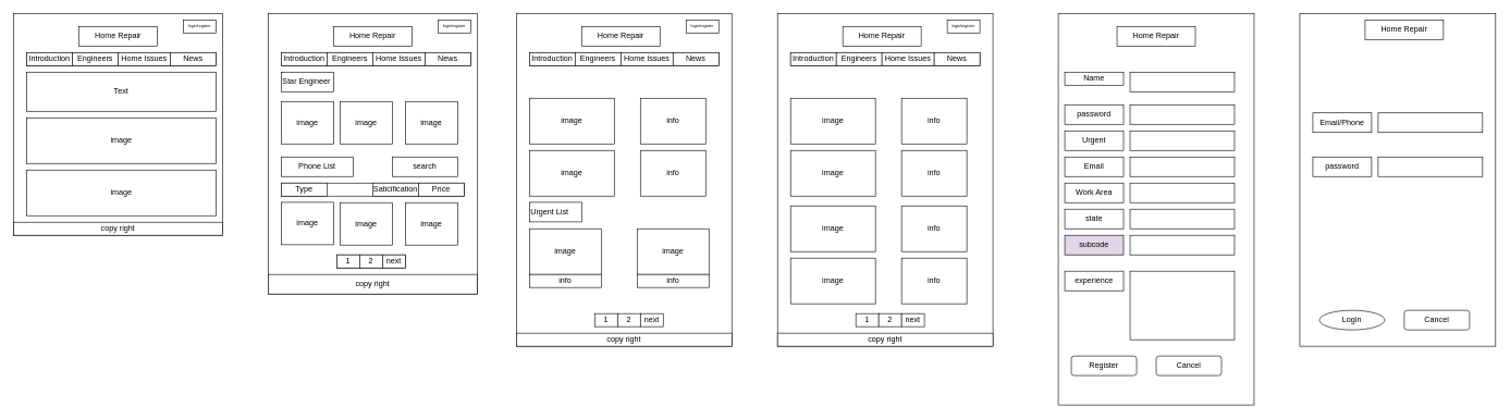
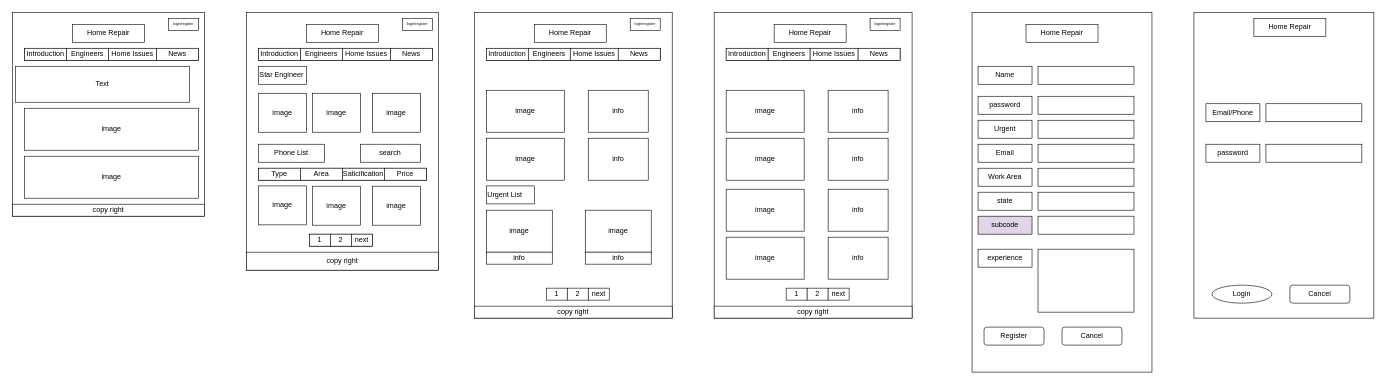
  <mxCell id="0" />
  <mxCell id="1" parent="0" />
  <mxCell id="2" value="" style="rounded=0;whiteSpace=wrap;html=1;" vertex="1" parent="1"><mxGeometry x="20" y="20" width="320" height="340" as="geometry" /></mxCell>
  <mxCell id="3" value="" style="rounded=0;whiteSpace=wrap;html=1;" vertex="1" parent="1"><mxGeometry x="40" y="80" width="290" height="20" as="geometry" /></mxCell>
  <mxCell id="4" value="Introduction" style="rounded=0;whiteSpace=wrap;html=1;" vertex="1" parent="1"><mxGeometry x="40" y="80" width="70" height="20" as="geometry" /></mxCell>
  <mxCell id="5" value="Engineers" style="rounded=0;whiteSpace=wrap;html=1;" vertex="1" parent="1"><mxGeometry x="110" y="80" width="70" height="20" as="geometry" /></mxCell>
  <mxCell id="6" value="Home Issues" style="rounded=0;whiteSpace=wrap;html=1;" vertex="1" parent="1"><mxGeometry x="180" y="80" width="80" height="20" as="geometry" /></mxCell>
  <mxCell id="7" value="News" style="rounded=0;whiteSpace=wrap;html=1;" vertex="1" parent="1"><mxGeometry x="260" y="80" width="70" height="20" as="geometry" /></mxCell>
  <mxCell id="8" value="Home Repair" style="rounded=0;whiteSpace=wrap;html=1;" vertex="1" parent="1"><mxGeometry x="120" y="40" width="120" height="30" as="geometry" /></mxCell>
  <mxCell id="9" value="login/register" style="rounded=0;whiteSpace=wrap;html=1;fontSize=6;" vertex="1" parent="1"><mxGeometry x="280" y="30" width="50" height="20" as="geometry" /></mxCell>
- <mxCell id="10" value="Text" style="rounded=0;whiteSpace=wrap;html=1;" vertex="1" parent="1"><mxGeometry x="40" y="110" width="290" height="60" as="geometry" /></mxCell>
+ <mxCell id="10" value="Text" style="rounded=0;whiteSpace=wrap;html=1;" vertex="1" parent="1"><mxGeometry x="25" y="110" width="290" height="60" as="geometry" /></mxCell>
  <mxCell id="11" value="image" style="rounded=0;whiteSpace=wrap;html=1;" vertex="1" parent="1"><mxGeometry x="40" y="180" width="290" height="70" as="geometry" /></mxCell>
  <mxCell id="12" value="copy right" style="rounded=0;whiteSpace=wrap;html=1;" vertex="1" parent="1"><mxGeometry x="20" y="340" width="320" height="20" as="geometry" /></mxCell>
  <mxCell id="13" value="image" style="rounded=0;whiteSpace=wrap;html=1;" vertex="1" parent="1"><mxGeometry x="40" y="260" width="290" height="70" as="geometry" /></mxCell>
  <mxCell id="14" value="" style="rounded=0;whiteSpace=wrap;html=1;" vertex="1" parent="1"><mxGeometry x="410" y="20" width="320" height="430" as="geometry" /></mxCell>
  <mxCell id="15" value="" style="rounded=0;whiteSpace=wrap;html=1;" vertex="1" parent="1"><mxGeometry x="430" y="80" width="290" height="20" as="geometry" /></mxCell>
  <mxCell id="16" value="Introduction" style="rounded=0;whiteSpace=wrap;html=1;" vertex="1" parent="1"><mxGeometry x="430" y="80" width="70" height="20" as="geometry" /></mxCell>
  <mxCell id="17" value="Engineers" style="rounded=0;whiteSpace=wrap;html=1;" vertex="1" parent="1"><mxGeometry x="500" y="80" width="70" height="20" as="geometry" /></mxCell>
  <mxCell id="18" value="Home Issues" style="rounded=0;whiteSpace=wrap;html=1;" vertex="1" parent="1"><mxGeometry x="570" y="80" width="80" height="20" as="geometry" /></mxCell>
  <mxCell id="19" value="News" style="rounded=0;whiteSpace=wrap;html=1;" vertex="1" parent="1"><mxGeometry x="650" y="80" width="70" height="20" as="geometry" /></mxCell>
  <mxCell id="20" value="Home Repair" style="rounded=0;whiteSpace=wrap;html=1;" vertex="1" parent="1"><mxGeometry x="510" y="40" width="120" height="30" as="geometry" /></mxCell>
  <mxCell id="21" value="login/register" style="rounded=0;whiteSpace=wrap;html=1;fontSize=6;" vertex="1" parent="1"><mxGeometry x="670" y="30" width="50" height="20" as="geometry" /></mxCell>
  <mxCell id="22" value="image" style="rounded=0;whiteSpace=wrap;html=1;" vertex="1" parent="1"><mxGeometry x="430" y="155" width="80" height="65" as="geometry" /></mxCell>
  <mxCell id="23" value="copy right" style="rounded=0;whiteSpace=wrap;html=1;" vertex="1" parent="1"><mxGeometry x="410" y="420" width="320" height="30" as="geometry" /></mxCell>
  <mxCell id="24" value="Phone List" style="rounded=0;whiteSpace=wrap;html=1;" vertex="1" parent="1"><mxGeometry x="430" y="240" width="110" height="30" as="geometry" /></mxCell>
  <mxCell id="25" value="" style="rounded=0;whiteSpace=wrap;html=1;" vertex="1" parent="1"><mxGeometry x="790" y="20" width="330" height="510" as="geometry" /></mxCell>
  <mxCell id="26" value="" style="rounded=0;whiteSpace=wrap;html=1;" vertex="1" parent="1"><mxGeometry x="810" y="80" width="290" height="20" as="geometry" /></mxCell>
  <mxCell id="27" value="Introduction" style="rounded=0;whiteSpace=wrap;html=1;" vertex="1" parent="1"><mxGeometry x="810" y="80" width="70" height="20" as="geometry" /></mxCell>
  <mxCell id="28" value="Engineers" style="rounded=0;whiteSpace=wrap;html=1;" vertex="1" parent="1"><mxGeometry x="880" y="80" width="70" height="20" as="geometry" /></mxCell>
  <mxCell id="29" value="Home Issues" style="rounded=0;whiteSpace=wrap;html=1;" vertex="1" parent="1"><mxGeometry x="950" y="80" width="80" height="20" as="geometry" /></mxCell>
  <mxCell id="30" value="News" style="rounded=0;whiteSpace=wrap;html=1;" vertex="1" parent="1"><mxGeometry x="1030" y="80" width="70" height="20" as="geometry" /></mxCell>
  <mxCell id="31" value="Home Repair" style="rounded=0;whiteSpace=wrap;html=1;" vertex="1" parent="1"><mxGeometry x="890" y="40" width="120" height="30" as="geometry" /></mxCell>
  <mxCell id="32" value="login/register" style="rounded=0;whiteSpace=wrap;html=1;fontSize=6;" vertex="1" parent="1"><mxGeometry x="1050" y="30" width="50" height="20" as="geometry" /></mxCell>
  <mxCell id="33" value="copy right" style="rounded=0;whiteSpace=wrap;html=1;" vertex="1" parent="1"><mxGeometry x="790" y="510" width="330" height="20" as="geometry" /></mxCell>
  <mxCell id="34" value="Star Engineer" style="rounded=0;whiteSpace=wrap;html=1;align=left;" vertex="1" parent="1"><mxGeometry x="430" y="110" width="80" height="30" as="geometry" /></mxCell>
  <mxCell id="35" value="image" style="rounded=0;whiteSpace=wrap;html=1;" vertex="1" parent="1"><mxGeometry x="520" y="155" width="80" height="65" as="geometry" /></mxCell>
  <mxCell id="36" value="image" style="rounded=0;whiteSpace=wrap;html=1;" vertex="1" parent="1"><mxGeometry x="620" y="155" width="80" height="65" as="geometry" /></mxCell>
  <mxCell id="37" value="" style="rounded=0;whiteSpace=wrap;html=1;" vertex="1" parent="1"><mxGeometry x="430" y="280" width="280" height="20" as="geometry" /></mxCell>
  <mxCell id="38" value="Type" style="rounded=0;whiteSpace=wrap;html=1;" vertex="1" parent="1"><mxGeometry x="430" y="280" width="70" height="20" as="geometry" /></mxCell>
+ <mxCell id="39" value="Area" style="rounded=0;whiteSpace=wrap;html=1;" vertex="1" parent="1"><mxGeometry x="500" y="280" width="70" height="20" as="geometry" /></mxCell>
  <mxCell id="40" value="Saticification" style="rounded=0;whiteSpace=wrap;html=1;" vertex="1" parent="1"><mxGeometry x="570" y="280" width="70" height="20" as="geometry" /></mxCell>
  <mxCell id="41" value="Price" style="rounded=0;whiteSpace=wrap;html=1;" vertex="1" parent="1"><mxGeometry x="640" y="280" width="70" height="20" as="geometry" /></mxCell>
  <mxCell id="42" value="image" style="rounded=0;whiteSpace=wrap;html=1;" vertex="1" parent="1"><mxGeometry x="430" y="309.5" width="80" height="65" as="geometry" /></mxCell>
  <mxCell id="43" value="image" style="rounded=0;whiteSpace=wrap;html=1;" vertex="1" parent="1"><mxGeometry x="520" y="310" width="80" height="65" as="geometry" /></mxCell>
  <mxCell id="44" value="image" style="rounded=0;whiteSpace=wrap;html=1;" vertex="1" parent="1"><mxGeometry x="620" y="310" width="80" height="65" as="geometry" /></mxCell>
  <mxCell id="45" value="search" style="rounded=0;whiteSpace=wrap;html=1;" vertex="1" parent="1"><mxGeometry x="600" y="240" width="100" height="30" as="geometry" /></mxCell>
  <mxCell id="46" value="" style="rounded=0;whiteSpace=wrap;html=1;" vertex="1" parent="1"><mxGeometry x="515" y="390" width="105" height="20" as="geometry" /></mxCell>
  <mxCell id="47" value="1" style="rounded=0;whiteSpace=wrap;html=1;" vertex="1" parent="1"><mxGeometry x="515" y="390" width="35" height="20" as="geometry" /></mxCell>
  <mxCell id="48" value="2" style="rounded=0;whiteSpace=wrap;html=1;" vertex="1" parent="1"><mxGeometry x="550" y="390" width="35" height="20" as="geometry" /></mxCell>
  <mxCell id="49" value="next" style="rounded=0;whiteSpace=wrap;html=1;" vertex="1" parent="1"><mxGeometry x="585" y="390" width="35" height="20" as="geometry" /></mxCell>
  <mxCell id="50" value="image" style="rounded=0;whiteSpace=wrap;html=1;" vertex="1" parent="1"><mxGeometry x="810" y="150" width="130" height="70" as="geometry" /></mxCell>
  <mxCell id="51" value="info" style="rounded=0;whiteSpace=wrap;html=1;" vertex="1" parent="1"><mxGeometry x="980" y="150" width="100" height="70" as="geometry" /></mxCell>
  <mxCell id="52" value="image" style="rounded=0;whiteSpace=wrap;html=1;" vertex="1" parent="1"><mxGeometry x="810" y="230" width="130" height="70" as="geometry" /></mxCell>
  <mxCell id="53" value="info" style="rounded=0;whiteSpace=wrap;html=1;" vertex="1" parent="1"><mxGeometry x="980" y="230" width="100" height="70" as="geometry" /></mxCell>
  <mxCell id="54" value="Urgent List" style="rounded=0;whiteSpace=wrap;html=1;align=left;" vertex="1" parent="1"><mxGeometry x="810" y="309.5" width="80" height="30" as="geometry" /></mxCell>
  <mxCell id="55" value="image" style="rounded=0;whiteSpace=wrap;html=1;" vertex="1" parent="1"><mxGeometry x="810" y="350" width="110" height="70" as="geometry" /></mxCell>
  <mxCell id="56" value="image" style="rounded=0;whiteSpace=wrap;html=1;" vertex="1" parent="1"><mxGeometry x="975" y="350" width="110" height="70" as="geometry" /></mxCell>
  <mxCell id="57" value="info" style="rounded=0;whiteSpace=wrap;html=1;" vertex="1" parent="1"><mxGeometry x="810" y="420" width="110" height="20" as="geometry" /></mxCell>
  <mxCell id="58" value="info" style="rounded=0;whiteSpace=wrap;html=1;" vertex="1" parent="1"><mxGeometry x="975" y="420" width="110" height="20" as="geometry" /></mxCell>
  <mxCell id="59" value="1" style="rounded=0;whiteSpace=wrap;html=1;" vertex="1" parent="1"><mxGeometry x="910" y="480" width="35" height="20" as="geometry" /></mxCell>
  <mxCell id="60" value="2" style="rounded=0;whiteSpace=wrap;html=1;" vertex="1" parent="1"><mxGeometry x="945" y="480" width="35" height="20" as="geometry" /></mxCell>
  <mxCell id="61" value="next" style="rounded=0;whiteSpace=wrap;html=1;" vertex="1" parent="1"><mxGeometry x="980" y="480" width="35" height="20" as="geometry" /></mxCell>
  <mxCell id="62" value="" style="rounded=0;whiteSpace=wrap;html=1;" vertex="1" parent="1"><mxGeometry x="1190" y="20" width="330" height="510" as="geometry" /></mxCell>
  <mxCell id="63" value="" style="rounded=0;whiteSpace=wrap;html=1;" vertex="1" parent="1"><mxGeometry x="1210" y="80" width="290" height="20" as="geometry" /></mxCell>
  <mxCell id="64" value="Introduction" style="rounded=0;whiteSpace=wrap;html=1;" vertex="1" parent="1"><mxGeometry x="1210" y="80" width="70" height="20" as="geometry" /></mxCell>
  <mxCell id="65" value="Engineers" style="rounded=0;whiteSpace=wrap;html=1;" vertex="1" parent="1"><mxGeometry x="1280" y="80" width="70" height="20" as="geometry" /></mxCell>
  <mxCell id="66" value="Home Issues" style="rounded=0;whiteSpace=wrap;html=1;" vertex="1" parent="1"><mxGeometry x="1350" y="80" width="80" height="20" as="geometry" /></mxCell>
  <mxCell id="67" value="News" style="rounded=0;whiteSpace=wrap;html=1;" vertex="1" parent="1"><mxGeometry x="1430" y="80" width="70" height="20" as="geometry" /></mxCell>
  <mxCell id="68" value="Home Repair" style="rounded=0;whiteSpace=wrap;html=1;" vertex="1" parent="1"><mxGeometry x="1290" y="40" width="120" height="30" as="geometry" /></mxCell>
  <mxCell id="69" value="login/register" style="rounded=0;whiteSpace=wrap;html=1;fontSize=6;" vertex="1" parent="1"><mxGeometry x="1450" y="30" width="50" height="20" as="geometry" /></mxCell>
  <mxCell id="70" value="copy right" style="rounded=0;whiteSpace=wrap;html=1;" vertex="1" parent="1"><mxGeometry x="1190" y="510" width="330" height="20" as="geometry" /></mxCell>
  <mxCell id="71" value="image" style="rounded=0;whiteSpace=wrap;html=1;" vertex="1" parent="1"><mxGeometry x="1210" y="150" width="130" height="70" as="geometry" /></mxCell>
  <mxCell id="72" value="info" style="rounded=0;whiteSpace=wrap;html=1;" vertex="1" parent="1"><mxGeometry x="1380" y="150" width="100" height="70" as="geometry" /></mxCell>
  <mxCell id="73" value="image" style="rounded=0;whiteSpace=wrap;html=1;" vertex="1" parent="1"><mxGeometry x="1210" y="230" width="130" height="70" as="geometry" /></mxCell>
  <mxCell id="74" value="info" style="rounded=0;whiteSpace=wrap;html=1;" vertex="1" parent="1"><mxGeometry x="1380" y="230" width="100" height="70" as="geometry" /></mxCell>
  <mxCell id="75" value="1" style="rounded=0;whiteSpace=wrap;html=1;" vertex="1" parent="1"><mxGeometry x="1310" y="480" width="35" height="20" as="geometry" /></mxCell>
  <mxCell id="76" value="2" style="rounded=0;whiteSpace=wrap;html=1;" vertex="1" parent="1"><mxGeometry x="1345" y="480" width="35" height="20" as="geometry" /></mxCell>
  <mxCell id="77" value="next" style="rounded=0;whiteSpace=wrap;html=1;" vertex="1" parent="1"><mxGeometry x="1380" y="480" width="35" height="20" as="geometry" /></mxCell>
  <mxCell id="78" value="image" style="rounded=0;whiteSpace=wrap;html=1;" vertex="1" parent="1"><mxGeometry x="1210" y="315" width="130" height="70" as="geometry" /></mxCell>
  <mxCell id="79" value="info" style="rounded=0;whiteSpace=wrap;html=1;" vertex="1" parent="1"><mxGeometry x="1380" y="315" width="100" height="70" as="geometry" /></mxCell>
  <mxCell id="80" value="image" style="rounded=0;whiteSpace=wrap;html=1;" vertex="1" parent="1"><mxGeometry x="1210" y="395" width="130" height="70" as="geometry" /></mxCell>
  <mxCell id="81" value="info" style="rounded=0;whiteSpace=wrap;html=1;" vertex="1" parent="1"><mxGeometry x="1380" y="395" width="100" height="70" as="geometry" /></mxCell>
  <mxCell id="82" value="" style="rounded=0;whiteSpace=wrap;html=1;" vertex="1" parent="1"><mxGeometry x="1620" y="20" width="300" height="600" as="geometry" /></mxCell>
  <mxCell id="83" value="Home Repair" style="rounded=0;whiteSpace=wrap;html=1;" vertex="1" parent="1"><mxGeometry x="1710" y="40" width="120" height="30" as="geometry" /></mxCell>
  <mxCell id="84" value="password" style="rounded=0;whiteSpace=wrap;html=1;" vertex="1" parent="1"><mxGeometry x="1630" y="160" width="90" height="30" as="geometry" /></mxCell>
  <mxCell id="85" value="" style="rounded=0;whiteSpace=wrap;html=1;" vertex="1" parent="1"><mxGeometry x="1730" y="160" width="160" height="30" as="geometry" /></mxCell>
  <mxCell id="86" value="Urgent" style="rounded=0;whiteSpace=wrap;html=1;" vertex="1" parent="1"><mxGeometry x="1630" y="200" width="90" height="30" as="geometry" /></mxCell>
  <mxCell id="87" value="" style="rounded=0;whiteSpace=wrap;html=1;" vertex="1" parent="1"><mxGeometry x="1730" y="200" width="160" height="30" as="geometry" /></mxCell>
  <mxCell id="88" value="Email" style="rounded=0;whiteSpace=wrap;html=1;" vertex="1" parent="1"><mxGeometry x="1630" y="240" width="90" height="30" as="geometry" /></mxCell>
  <mxCell id="89" value="" style="rounded=0;whiteSpace=wrap;html=1;" vertex="1" parent="1"><mxGeometry x="1730" y="240" width="160" height="30" as="geometry" /></mxCell>
  <mxCell id="90" value="Work Area" style="rounded=0;whiteSpace=wrap;html=1;" vertex="1" parent="1"><mxGeometry x="1630" y="280" width="90" height="30" as="geometry" /></mxCell>
  <mxCell id="91" value="" style="rounded=0;whiteSpace=wrap;html=1;" vertex="1" parent="1"><mxGeometry x="1730" y="280" width="160" height="30" as="geometry" /></mxCell>
  <mxCell id="92" value="state" style="rounded=0;whiteSpace=wrap;html=1;" vertex="1" parent="1"><mxGeometry x="1630" y="320" width="90" height="30" as="geometry" /></mxCell>
  <mxCell id="93" value="" style="rounded=0;whiteSpace=wrap;html=1;" vertex="1" parent="1"><mxGeometry x="1730" y="320" width="160" height="30" as="geometry" /></mxCell>
  <mxCell id="94" value="subcode" style="rounded=0;whiteSpace=wrap;html=1;fillColor=#e1d5e7;" vertex="1" parent="1"><mxGeometry x="1630" y="360" width="90" height="30" as="geometry" /></mxCell>
  <mxCell id="95" value="" style="rounded=0;whiteSpace=wrap;html=1;" vertex="1" parent="1"><mxGeometry x="1730" y="360" width="160" height="30" as="geometry" /></mxCell>
  <mxCell id="96" value="experience" style="rounded=0;whiteSpace=wrap;html=1;" vertex="1" parent="1"><mxGeometry x="1630" y="415" width="90" height="30" as="geometry" /></mxCell>
  <mxCell id="97" value="" style="rounded=0;whiteSpace=wrap;html=1;" vertex="1" parent="1"><mxGeometry x="1730" y="415" width="160" height="105" as="geometry" /></mxCell>
  <mxCell id="98" value="Register" style="rounded=1;whiteSpace=wrap;html=1;" vertex="1" parent="1"><mxGeometry x="1640" y="545" width="100" height="30" as="geometry" /></mxCell>
  <mxCell id="99" value="Cancel" style="rounded=1;whiteSpace=wrap;html=1;" vertex="1" parent="1"><mxGeometry x="1770" y="545" width="100" height="30" as="geometry" /></mxCell>
  <mxCell id="100" value="" style="rounded=0;whiteSpace=wrap;html=1;" vertex="1" parent="1"><mxGeometry x="1990" y="20" width="300" height="510" as="geometry" /></mxCell>
  <mxCell id="101" value="Home Repair" style="rounded=0;whiteSpace=wrap;html=1;" vertex="1" parent="1"><mxGeometry x="2090" y="30" width="120" height="30" as="geometry" /></mxCell>
  <mxCell id="102" value="Email/Phone" style="rounded=0;whiteSpace=wrap;html=1;" vertex="1" parent="1"><mxGeometry x="2010" y="172.5" width="90" height="30" as="geometry" /></mxCell>
  <mxCell id="103" value="" style="rounded=0;whiteSpace=wrap;html=1;" vertex="1" parent="1"><mxGeometry x="2110" y="172.5" width="160" height="30" as="geometry" /></mxCell>
  <mxCell id="104" value="password" style="rounded=0;whiteSpace=wrap;html=1;" vertex="1" parent="1"><mxGeometry x="2010" y="240" width="90" height="30" as="geometry" /></mxCell>
  <mxCell id="105" value="" style="rounded=0;whiteSpace=wrap;html=1;" vertex="1" parent="1"><mxGeometry x="2110" y="240" width="160" height="30" as="geometry" /></mxCell>
  <mxCell id="106" value="Login" style="ellipse;whiteSpace=wrap;html=1;" vertex="1" parent="1"><mxGeometry x="2020" y="475" width="100" height="30" as="geometry" /></mxCell>
  <mxCell id="107" value="Cancel" style="rounded=1;whiteSpace=wrap;html=1;" vertex="1" parent="1"><mxGeometry x="2150" y="475" width="100" height="30" as="geometry" /></mxCell>
- <mxCell id="108" value="Name" style="rounded=0;whiteSpace=wrap;html=1;" vertex="1" parent="1"><mxGeometry x="1630" y="110" width="90" height="20" as="geometry" /></mxCell>
+ <mxCell id="108" value="Name" style="rounded=0;whiteSpace=wrap;html=1;" vertex="1" parent="1"><mxGeometry x="1630" y="110" width="90" height="30" as="geometry" /></mxCell>
  <mxCell id="109" value="" style="rounded=0;whiteSpace=wrap;html=1;" vertex="1" parent="1"><mxGeometry x="1730" y="110" width="160" height="30" as="geometry" /></mxCell>
